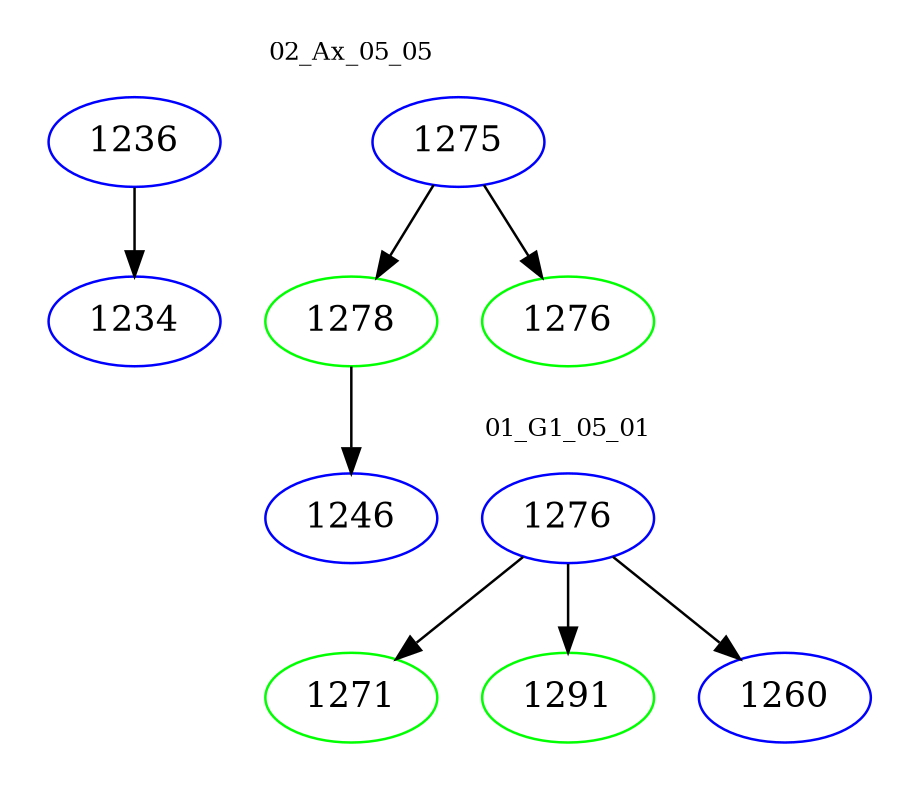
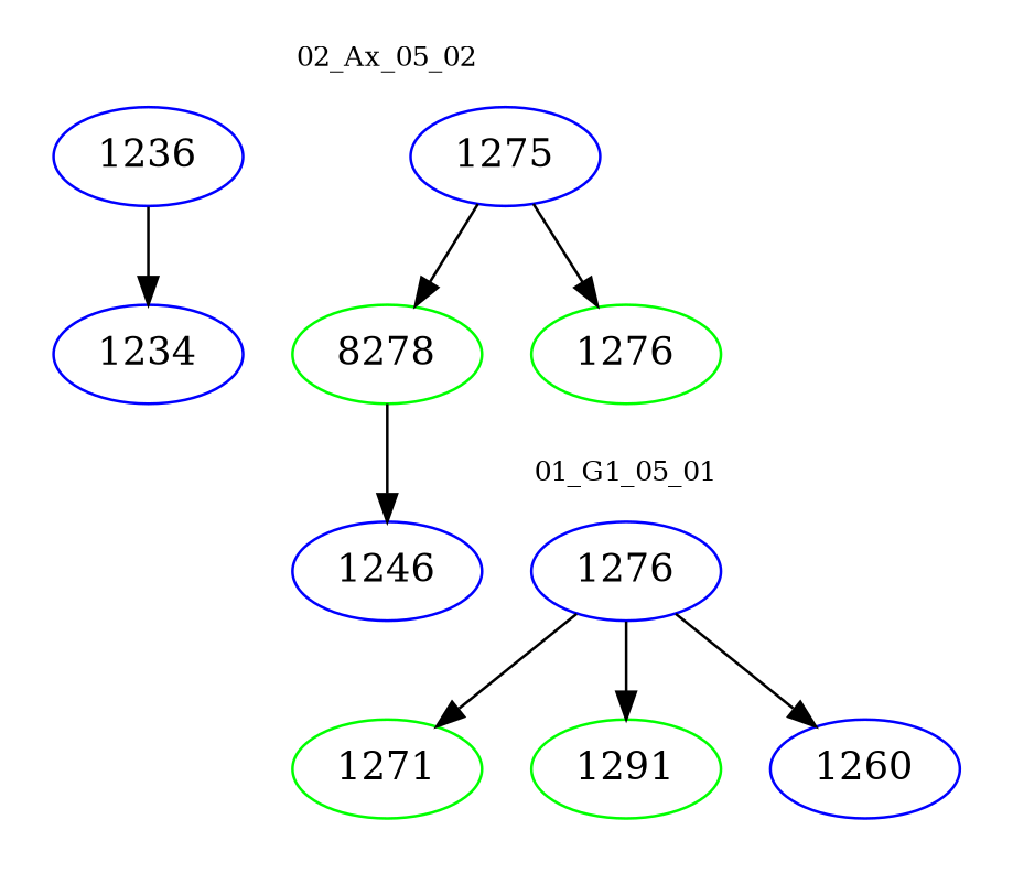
  digraph {
    node [color=blue]
    edge [color=black]
    n1 [label=1275]
    n2 [label=1236]
-   n3 [color=green label=1278]
+   n3 [color=green label=8278]
    n4 [color=green label=1276]
    n5 [label=1234]
    n6 [label=1276]
    n7 [color=green label=1271]
    n8 [color=green label=1291]
    n9 [label=1260]
    n10 [label=1246]
    subgraph cluster_1 {
      color=white
      fontsize=10
-     label="02_Ax_05_05"
+     label="02_Ax_05_02"
      n1
      n2
      n3
      n4
      n5
    }
    subgraph cluster_2 {
      color=white
      fontsize=10
      label="01_G1_05_01"
      n6
      n7
      n8
      n9
      n10
    }
    n1 -> n3
    n1 -> n4
    n2 -> n5
    n3 -> n10
    n6 -> n7
    n6 -> n8
    n6 -> n9
  }
